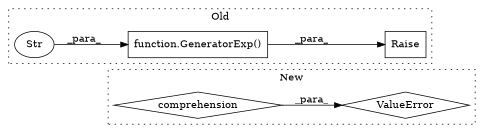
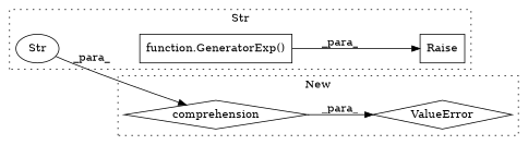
  digraph {
    rankdir=LR
    node [shape=box]
    n1 [a=75 l="11,1" label="function.GeneratorExp()" s="10198,10452"]
    n2 [a=91 l=6 label=Raise s=10192]
    n3 [a=66 l=243 label=Str s=10209 shape=ellipse]
    n4 [a=55 l=49 label=ValueError s=10026 shape=diamond]
    n5 [a=45 l=3 label=comprehension s=10037 shape=diamond]
    subgraph cluster_1 {
-     label=Old
+     label=Str
      style=dotted
      n1
      n2
      n3
    }
    subgraph cluster_2 {
      label=New
      style=dotted
      n4
      n5
    }
    n1 -> n2 [label=_para_]
-   n3 -> n1 [label=_para_]
+   n3 -> n5 [label=_para_]
    n5 -> n4 [label=_para_]
  }
